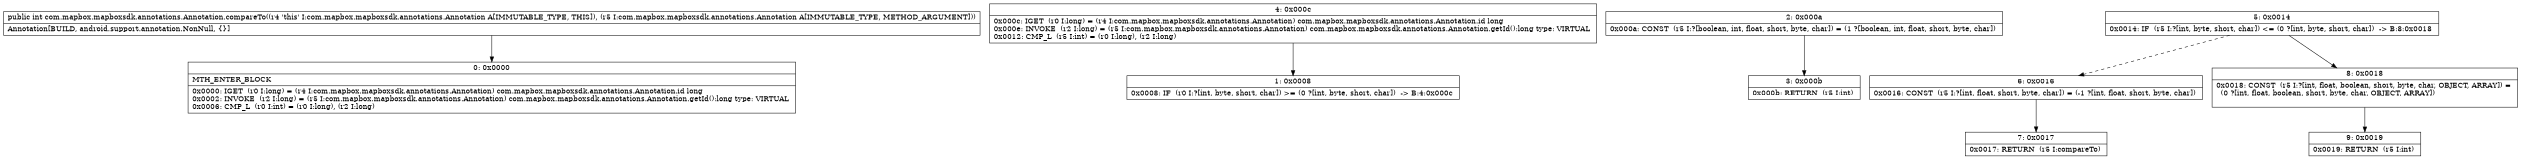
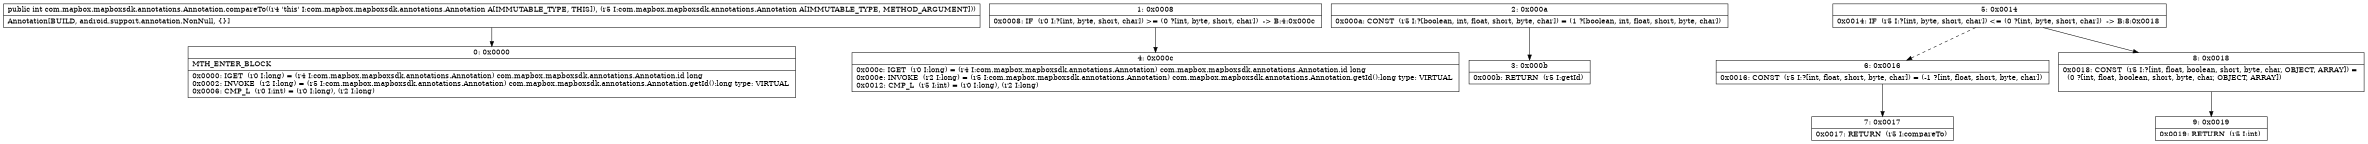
  digraph {
    node [shape=record]
    n1 [label="{0\:\ 0x0000|MTH_ENTER_BLOCK\l|0x0000: IGET  (r0 I:long) = (r4 I:com.mapbox.mapboxsdk.annotations.Annotation) com.mapbox.mapboxsdk.annotations.Annotation.id long \l0x0002: INVOKE  (r2 I:long) = (r5 I:com.mapbox.mapboxsdk.annotations.Annotation) com.mapbox.mapboxsdk.annotations.Annotation.getId():long type: VIRTUAL \l0x0006: CMP_L  (r0 I:int) = (r0 I:long), (r2 I:long) \l}"]
    n2 [label="{1\:\ 0x0008|0x0008: IF  (r0 I:?[int, byte, short, char]) \>= (0 ?[int, byte, short, char])  \-\> B:4:0x000c \l}"]
    n3 [label="{4\:\ 0x000c|0x000c: IGET  (r0 I:long) = (r4 I:com.mapbox.mapboxsdk.annotations.Annotation) com.mapbox.mapboxsdk.annotations.Annotation.id long \l0x000e: INVOKE  (r2 I:long) = (r5 I:com.mapbox.mapboxsdk.annotations.Annotation) com.mapbox.mapboxsdk.annotations.Annotation.getId():long type: VIRTUAL \l0x0012: CMP_L  (r5 I:int) = (r0 I:long), (r2 I:long) \l}"]
    n4 [label="{2\:\ 0x000a|0x000a: CONST  (r5 I:?[boolean, int, float, short, byte, char]) = (1 ?[boolean, int, float, short, byte, char]) \l}"]
-   n5 [label="{3\:\ 0x000b|0x000b: RETURN  (r5 I:int) \l}"]
+   n5 [label="{3\:\ 0x000b|0x000b: RETURN  (r5 I:getId) \l}"]
    n6 [label="{5\:\ 0x0014|0x0014: IF  (r5 I:?[int, byte, short, char]) \<= (0 ?[int, byte, short, char])  \-\> B:8:0x0018 \l}"]
    n7 [label="{6\:\ 0x0016|0x0016: CONST  (r5 I:?[int, float, short, byte, char]) = (\-1 ?[int, float, short, byte, char]) \l}"]
    n8 [label="{8\:\ 0x0018|0x0018: CONST  (r5 I:?[int, float, boolean, short, byte, char, OBJECT, ARRAY]) = \l  (0 ?[int, float, boolean, short, byte, char, OBJECT, ARRAY])\l \l}"]
    n9 [label="{7\:\ 0x0017|0x0017: RETURN  (r5 I:compareTo) \l}"]
    n10 [label="{9\:\ 0x0019|0x0019: RETURN  (r5 I:int) \l}"]
    n11 [label="{public int com.mapbox.mapboxsdk.annotations.Annotation.compareTo((r4 'this' I:com.mapbox.mapboxsdk.annotations.Annotation A[IMMUTABLE_TYPE, THIS]), (r5 I:com.mapbox.mapboxsdk.annotations.Annotation A[IMMUTABLE_TYPE, METHOD_ARGUMENT]))  | Annotation[BUILD, android.support.annotation.NonNull, \{\}]\l}"]
-   n3 -> n2
+   n2 -> n3
    n4 -> n5
    n6 -> n7 [style=dashed]
    n6 -> n8
    n7 -> n9
    n8 -> n10
    n11 -> n1
  }
